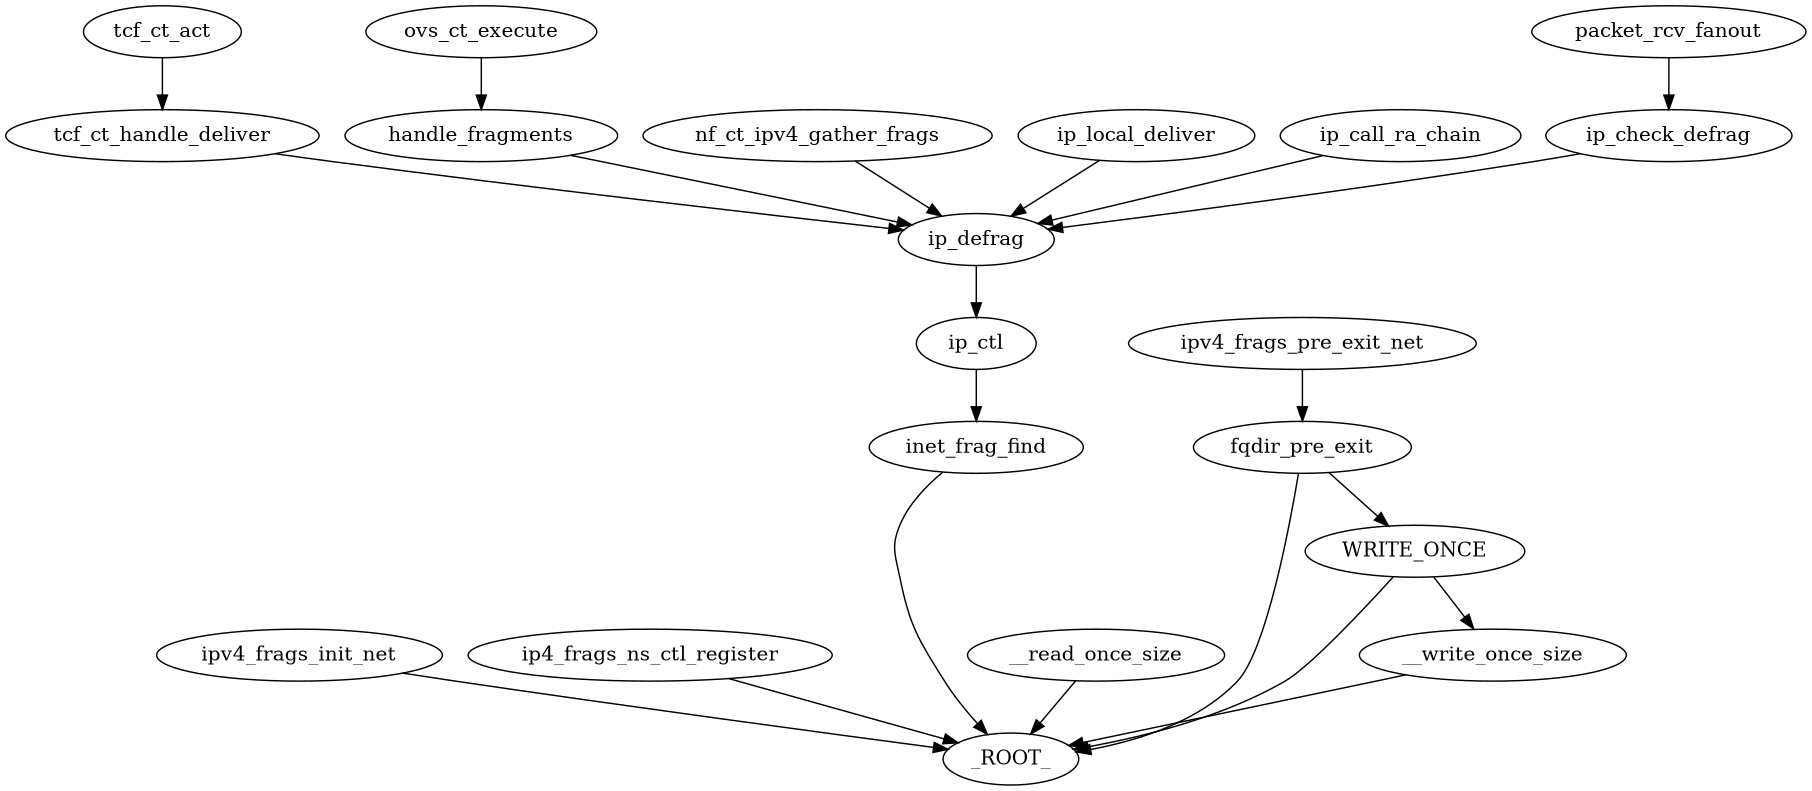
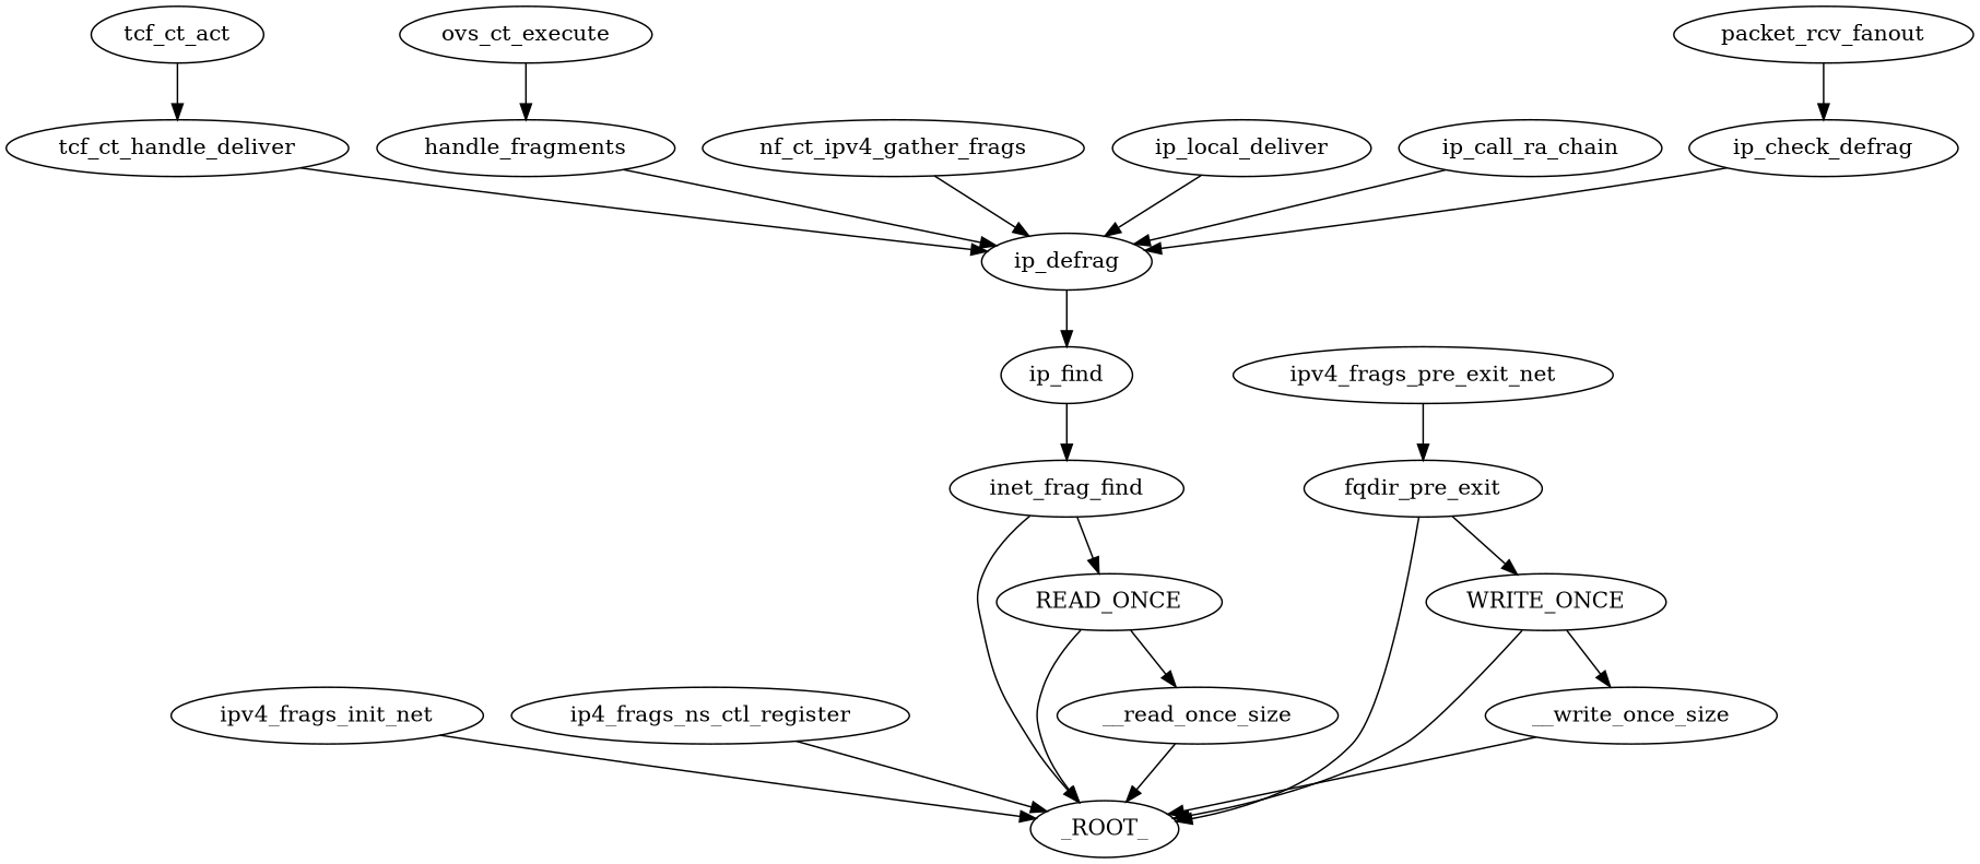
  digraph {
    fqdir_pre_exit
    _ROOT_
    WRITE_ONCE
    __write_once_size
    ipv4_frags_pre_exit_net
    ipv4_frags_init_net
    ip4_frags_ns_ctl_register
    inet_frag_find
+   READ_ONCE
    __read_once_size
-   ip_find [label=ip_ctl]
+   ip_find
    ip_defrag
    n13 [label=tcf_ct_handle_deliver]
    handle_fragments
    nf_ct_ipv4_gather_frags
    ip_local_deliver
    ip_call_ra_chain
    ip_check_defrag
    packet_rcv_fanout
    ovs_ct_execute
    tcf_ct_act
    fqdir_pre_exit -> _ROOT_
    fqdir_pre_exit -> WRITE_ONCE
    WRITE_ONCE -> _ROOT_
    WRITE_ONCE -> __write_once_size
    __write_once_size -> _ROOT_
    ipv4_frags_pre_exit_net -> fqdir_pre_exit
    ipv4_frags_init_net -> _ROOT_
    ip4_frags_ns_ctl_register -> _ROOT_
    inet_frag_find -> _ROOT_
+   inet_frag_find -> READ_ONCE
+   READ_ONCE -> _ROOT_
+   READ_ONCE -> __read_once_size
    __read_once_size -> _ROOT_
    ip_find -> inet_frag_find
    ip_defrag -> ip_find
    n13 -> ip_defrag
    handle_fragments -> ip_defrag
    nf_ct_ipv4_gather_frags -> ip_defrag
    ip_local_deliver -> ip_defrag
    ip_call_ra_chain -> ip_defrag
    ip_check_defrag -> ip_defrag
    packet_rcv_fanout -> ip_check_defrag
    ovs_ct_execute -> handle_fragments
    tcf_ct_act -> n13
  }
